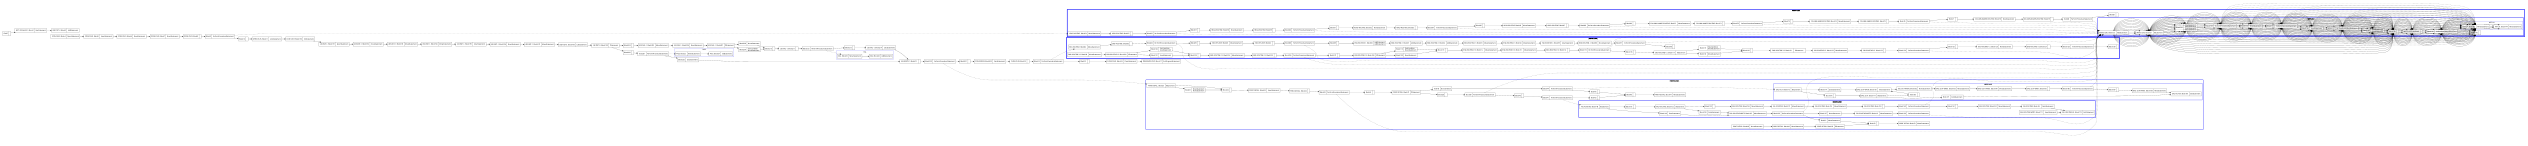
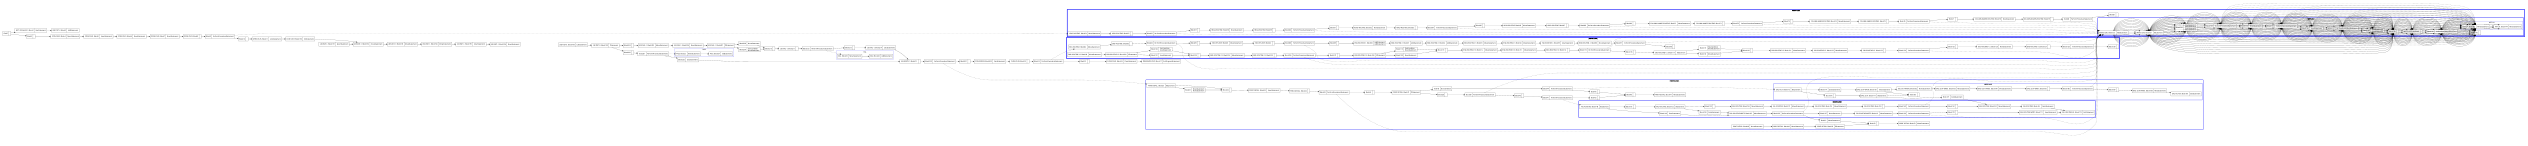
  digraph {
    compound=true
    fontname="Noto Sans"
    rankdir=LR
    node [fontname="Noto Sans" shape=record]
    edge [arrowtail=empty fontname="Noto Sans"]
    n1 [label="{WRT-LN. Block143|WriteStatement\l}"]
    n2 [label="{WRT-LN. Block144|MoveStatement\l}"]
    n3 [label="{WRITE-LINE. Block130|AddStatement\l}"]
    n4 [label="{WRITE-LINE. Block131|IfStatement\l}"]
    n5 [label="{Block132|MoveStatement\lMoveStatement\lWriteStatement\lMoveStatement\l}"]
    n6 [label="{Block139|}"]
    n7 [label="{Block133|PerformProcedureStatement\l}"]
    n8 [label="{Block134|MoveStatement\l}"]
    n9 [label="{Block135|PerformProcedureStatement\l}"]
    n10 [label="{Block136|MoveStatement\l}"]
    n11 [label="{Block137|PerformProcedureStatement\l}"]
    n12 [label="{Block138|MoveStatement\lMoveStatement\l}"]
    n13 [label="{WRITE-LINE. Block140|}"]
    n14 [label="{Block141|PerformProcedureStatement\l}"]
    n15 [label="{Block142|}"]
    n16 [label="{HEAD-ROUTINE. Block54|MoveStatement\l}"]
    n17 [label="{HEAD-ROUTINE. Block55|}"]
    n18 [label="{Block56|PerformProcedureStatement\l}"]
    n19 [label="{Block57|}"]
    n20 [label="{HEAD-ROUTINE. Block58|MoveStatement\l}"]
    n21 [label="{HEAD-ROUTINE. Block59|}"]
    n22 [label="{Block60|PerformProcedureStatement\l}"]
    n23 [label="{Block61|}"]
    n24 [label="{HEAD-ROUTINE. Block62|MoveStatement\l}"]
    n25 [label="{HEAD-ROUTINE. Block63|}"]
    n26 [label="{Block64|PerformProcedureStatement\l}"]
    n27 [label="{Block65|}"]
    n28 [label="{HEAD-ROUTINE. Block66|MoveStatement\l}"]
    n29 [label="{HEAD-ROUTINE. Block67|}"]
    n30 [label="{Block68|PerformProcedureStatement\l}"]
    n31 [label="{Block69|}"]
    n32 [label="{COLUMN-NAMES-ROUTINE. Block70|MoveStatement\l}"]
    n33 [label="{COLUMN-NAMES-ROUTINE. Block71|}"]
    n34 [label="{Block72|PerformProcedureStatement\l}"]
    n35 [label="{Block73|}"]
    n36 [label="{COLUMN-NAMES-ROUTINE. Block74|MoveStatement\l}"]
    n37 [label="{COLUMN-NAMES-ROUTINE. Block75|}"]
    n38 [label="{Block76|PerformProcedureStatement\l}"]
    n39 [label="{Block77|}"]
    n40 [label="{COLUMN-NAMES-ROUTINE. Block78|MoveStatement\l}"]
    n41 [label="{COLUMN-NAMES-ROUTINE. Block79|}"]
    n42 [label="{Block80|PerformProcedureStatement\l}"]
    n43 [label="{Block81|}"]
    n44 [label="{PASS. Block23|MoveStatement\l}"]
    n45 [label="{PASS. Block24|AddStatement\l}"]
    n46 [label="{FAIL-ROUTINE. Block148|IfStatement\l}"]
    n47 [label="{Block149|GotoStatement\l}"]
    n48 [label="{Block151|}"]
    n49 [label="{FAIL-ROUTINE-WRITE. Block165|MoveStatement\l}"]
    n50 [label="{Block166|PerformProcedureStatement\l}"]
    n51 [label="{Block167|MoveStatement\l}"]
    n52 [label="{FAIL-ROUTINE-WRITE. Block168|MoveStatement\l}"]
    n53 [label="{Block169|PerformProcedureStatement\l}"]
+   n54 [label="{Block170|}"]
    n55 [label="{FAIL-ROUTINE-WRITE. Block171|MoveStatement\l}"]
    n56 [label="{FAIL-ROUTINE-EX. Block172|ExitStatement\l}"]
    n57 [label="{FAIL-ROUTINE. Block152|IfStatement\l}"]
    n58 [label="{Block153|GotoStatement\l}"]
    n59 [label="{Block155|}"]
    n60 [label="{FAIL-ROUTINE. Block156|MoveStatement\l}"]
    n61 [label="{FAIL-ROUTINE. Block157|MoveStatement\l}"]
    n62 [label="{FAIL-ROUTINE. Block158|MoveStatement\l}"]
    n63 [label="{FAIL-ROUTINE. Block159|}"]
    n64 [label="{Block160|PerformProcedureStatement\l}"]
    n65 [label="{Block161|}"]
    n66 [label="{FAIL-ROUTINE. Block162|MoveStatement\l}"]
    n67 [label="{FAIL-ROUTINE. Block163|GotoStatement\l}"]
    n68 [label="{BAIL-OUT. Block173|IfStatement\l}"]
    n69 [label="{Block174|GotoStatement\l}"]
    n70 [label="{Block176|}"]
    n71 [label="{BAIL-OUT-WRITE. Block181|MoveStatement\l}"]
    n72 [label="{BAIL-OUT-WRITE. Block182|MoveStatement\l}"]
    n73 [label="{BAIL-OUT-WRITE. Block183|MoveStatement\l}"]
    n74 [label="{BAIL-OUT-WRITE. Block184|MoveStatement\l}"]
    n75 [label="{BAIL-OUT-WRITE. Block185|}"]
    n76 [label="{Block186|PerformProcedureStatement\l}"]
    n77 [label="{Block187|}"]
    n78 [label="{BAIL-OUT-WRITE. Block188|MoveStatement\l}"]
    n79 [label="{BAIL-OUT-EX. Block189|ExitStatement\l}"]
    n80 [label="{BAIL-OUT. Block177|IfStatement\l}"]
    n81 [label="{Block178|GotoStatement\l}"]
    n82 [label="{Block180|}"]
    n83 [label="{PRINT-DETAIL. Block30|IfStatement\l}"]
    n84 [label="{Block31|MoveStatement\lMoveStatement\l}"]
    n85 [label="{Block32|}"]
    n86 [label="{PRINT-DETAIL. Block33|MoveStatement\l}"]
    n87 [label="{PRINT-DETAIL. Block34|}"]
    n88 [label="{Block35|PerformProcedureStatement\l}"]
    n89 [label="{Block36|}"]
    n90 [label="{PRINT-DETAIL. Block37|IfStatement\l}"]
    n91 [label="{Block38|}"]
    n92 [label="{Block43|ElseCondition\l}"]
    n93 [label="{Block39|PerformProcedureStatement\l}"]
    n94 [label="{Block40|}"]
    n95 [label="{Block41|PerformProcedureStatement\l}"]
    n96 [label="{Block42|}"]
    n97 [label="{Block46|}"]
    n98 [label="{PRINT-DETAIL. Block47|MoveStatement\l}"]
    n99 [label="{PRINT-DETAIL. Block48|MoveStatement\l}"]
    n100 [label="{PRINT-DETAIL. Block49|MoveStatement\l}"]
    n101 [label="{PRINT-DETAIL. Block50|IfStatement\l}"]
    n102 [label="{Block51|MoveStatement\l}"]
    n103 [label="{Block52|}"]
    n104 [label="{PRINT-DETAIL. Block53|MoveStatement\l}"]
    n105 [label="{Block44|PerformProcedureStatement\l}"]
    n106 [label="{Block45|}"]
    n107 [label="{END-ROUTINE. Block82|MoveStatement\l}"]
    n108 [label="{END-ROUTINE. Block83|}"]
    n109 [label="{Block84|PerformProcedureStatement\l}"]
    n110 [label="{Block85|}"]
    n111 [label="{END-RTN-EXIT. Block86|MoveStatement\l}"]
    n112 [label="{END-RTN-EXIT. Block87|}"]
    n113 [label="{Block88|PerformProcedureStatement\l}"]
    n114 [label="{Block89|}"]
    n115 [label="{END-ROUTINE-1. Block90|AddStatement\lAddStatement\l}"]
    n116 [label="{END-ROUTINE-1. Block91|AddStatement\l}"]
    n117 [label="{END-ROUTINE-1. Block92|AddStatement\l}"]
    n118 [label="{END-ROUTINE-1. Block93|MoveStatement\l}"]
    n119 [label="{END-ROUTINE-1. Block94|MoveStatement\l}"]
    n120 [label="{END-ROUTINE-1. Block95|MoveStatement\l}"]
    n121 [label="{END-ROUTINE-1. Block96|MoveStatement\l}"]
    n122 [label="{Block97|PerformProcedureStatement\l}"]
    n123 [label="{Block98|}"]
    n124 [label="{END-ROUTINE-12. Block99|MoveStatement\l}"]
    n125 [label="{END-ROUTINE-12. Block100|IfStatement\l}"]
    n126 [label="{Block101|MoveStatement\l}"]
    n127 [label="{Block102|ElseCondition\lMoveStatement\l}"]
    n128 [label="{Block103|}"]
    n129 [label="{END-ROUTINE-12. Block104|MoveStatement\l}"]
    n130 [label="{END-ROUTINE-12. Block105|}"]
    n131 [label="{Block106|PerformProcedureStatement\l}"]
    n132 [label="{Block107|}"]
    n133 [label="{END-ROUTINE-13. Block108|IfStatement\l}"]
    n134 [label="{Block109|MoveStatement\l}"]
    n135 [label="{Block110|ElseCondition\lMoveStatement\l}"]
    n136 [label="{Block111|}"]
    n137 [label="{END-ROUTINE-13. Block112|MoveStatement\l}"]
    n138 [label="{END-ROUTINE-13. Block113|MoveStatement\l}"]
    n139 [label="{END-ROUTINE-13. Block114|}"]
    n140 [label="{Block115|PerformProcedureStatement\l}"]
    n141 [label="{Block116|}"]
    n142 [label="{END-ROUTINE-13. Block117|IfStatement\l}"]
    n143 [label="{Block118|MoveStatement\l}"]
    n144 [label="{Block119|ElseCondition\lMoveStatement\l}"]
    n145 [label="{Block120|}"]
-   n146 [label="{END-ROUTINE-13. Block121|IfStatement\l}"]
+   n146 [label="{END-ROUTINE-13. Block121|MoveStatement\l}"]
    n147 [label="{END-ROUTINE-13. Block122|MoveStatement\l}"]
    n148 [label="{END-ROUTINE-13. Block123|}"]
    n149 [label="{Block124|PerformProcedureStatement\l}"]
    n150 [label="{Block125|}"]
    n151 [label="{END-ROUTINE-13. Block126|MoveStatement\l}"]
    n152 [label="{END-ROUTINE-13. Block127|}"]
    n153 [label="{Block128|PerformProcedureStatement\l}"]
    n154 [label="{Block129|}"]
    n155 [label="{FAIL. Block25|MoveStatement\l}"]
    n156 [label="{FAIL. Block26|AddStatement\l}"]
    n157 [label="{START|}"]
    n158 [label="{SECT-IC234A-001. Block1|UseStatement\l}"]
+   n159 [label="{Block3|}"]
    n160 [label="{USE-TEST-2. Block2|AddStatement\l}"]
    n161 [label="{OPEN-FILES. Block4|OpenStatement\l}"]
    n162 [label="{OPEN-FILES. Block5|MoveStatement\l}"]
    n163 [label="{OPEN-FILES. Block6|MoveStatement\l}"]
    n164 [label="{OPEN-FILES. Block7|MoveStatement\l}"]
    n165 [label="{OPEN-FILES. Block8|}"]
    n166 [label="{Block9|PerformProcedureStatement\l}"]
    n167 [label="{Block10|}"]
    n168 [label="{OPEN-FILES. Block11|GotoStatement\l}"]
    n169 [label="{CCVS1-EXIT. Block190|ExitStatement\l}"]
    n170 [label="{USE-INIT-1. Block191|OpenStatement\l}"]
    n171 [label="{USE-INIT-1. Block192|CloseStatement\l}"]
    n172 [label="{USE-INIT-1. Block193|MoveStatement\l}"]
    n173 [label="{USE-INIT-1. Block194|MoveStatement\l}"]
    n174 [label="{USE-INIT-1. Block195|MoveStatement\l}"]
    n175 [label="{USE-INIT-1. Block196|MoveStatement\l}"]
-   n176 [label="{USE-INIT-1. Block197|MoveStatement\l}"]
    n177 [label="{USE-TEST-0. Block198|CallStatement\l}"]
    n178 [label="{USE-TEST-0. Block199|IfStatement\l}"]
    n179 [label="{Block200|}"]
    n180 [label="{Block204|}"]
    n181 [label="{Block201|PerformProcedureStatement\l}"]
    n182 [label="{USE-FAIL-1. Block205|MoveStatement\l}"]
    n183 [label="{Block202|GotoStatement\l}"]
    n184 [label="{USE-WRITE-1. Block219|}"]
    n185 [label="{Block220|PerformProcedureStatement\l}"]
    n186 [label="{Block221|}"]
    n187 [label="{CCVS-999999. Block222|GotoStatement\l}"]
    n188 [label="{CLOSE-FILES. Block13|}"]
    n189 [label="{Block14|PerformProcedureStatement\l}"]
    n190 [label="{Block15|}"]
    n191 [label="{CLOSE-FILES. Block16|CloseStatement\l}"]
    n192 [label="{TERMINATE-CCVS. Block17|ExitProgramStatement\l}"]
    n193 [label="{USE-FAIL-1. Block206|MoveStatement\l}"]
    n194 [label="{USE-FAIL-1. Block207|IfStatement\l}"]
    n195 [label="{Block208|MoveStatement\l}"]
    n196 [label="{Block209|ElseCondition\lMoveStatement\l}"]
    n197 [label="{Block210|}"]
    n198 [label="{USE-FAIL-1. Block211|}"]
    n199 [label="{Block212|PerformProcedureStatement\l}"]
    n200 [label="{Block213|}"]
    n201 [label="{USE-FAIL-1. Block214|GotoStatement\l}"]
    subgraph cluster_1 {
      color=blue
      label="HEAD-FILES"
      n16
      n17
      n18
      n19
      n20
      n21
      n22
      n23
      n24
      n25
      n26
      n27
      n28
      n29
      n30
      n31
      n32
      n33
      n34
      n35
      n36
      n37
      n38
      n39
      n40
      n41
      n42
      n43
      subgraph cluster_2 {
        color=blue
        label="WRITE-LINE"
        n3
        n4
        n5
        n6
        n7
        n8
        n9
        n10
        n11
        n12
        n13
        n14
        n15
        subgraph cluster_3 {
          color=blue
          label="WRT-LN"
          n1
          n2
        }
        subgraph cluster_4 {
          color=blue
          label="WRT-LN"
        }
        subgraph cluster_5 {
          color=blue
          label="WRT-LN"
        }
        subgraph cluster_6 {
          color=blue
          label="WRT-LN"
        }
      }
      subgraph cluster_7 {
        color=blue
        label="WRITE-LINE"
      }
      subgraph cluster_8 {
        color=blue
        label="WRITE-LINE"
      }
      subgraph cluster_9 {
        color=blue
        label="WRITE-LINE"
      }
      subgraph cluster_10 {
        color=blue
        label="WRITE-LINE"
      }
      subgraph cluster_11 {
        color=blue
        label="WRITE-LINE"
      }
      subgraph cluster_12 {
        color=blue
        label="WRITE-LINE"
      }
    }
    subgraph cluster_13 {
      color=blue
      label=PASS
      n44
      n45
    }
    subgraph cluster_14 {
      color=blue
      label="PRINT-DETAIL"
      n83
      n84
      n85
      n86
      n87
      n88
      n89
      n90
      n91
      n92
      n93
      n94
      n95
      n96
      n97
      n98
      n99
      n100
      n101
      n102
      n103
      n104
      n105
      n106
      subgraph cluster_15 {
        color=blue
        label="WRITE-LINE"
      }
      subgraph cluster_16 {
        color=blue
        label="WRITE-LINE"
      }
      subgraph cluster_17 {
        color=blue
        label="FAIL-ROUTINE"
        n46
        n47
        n48
        n49
        n50
        n51
        n52
        n53
+       n54
        n55
        n56
        n57
        n58
        n59
        n60
        n61
        n62
        n63
        n64
        n65
        n66
        n67
        subgraph cluster_18 {
          color=blue
          label="WRITE-LINE"
        }
        subgraph cluster_19 {
          color=blue
          label="WRITE-LINE"
        }
        subgraph cluster_20 {
          color=blue
          label="WRITE-LINE"
        }
      }
      subgraph cluster_21 {
        color=blue
        label="BAIL-OUT"
        n68
        n69
        n70
        n71
        n72
        n73
        n74
        n75
        n76
        n77
        n78
        n79
        n80
        n81
        n82
        subgraph cluster_22 {
          color=blue
          label="WRITE-LINE"
        }
      }
    }
    subgraph cluster_23 {
      color=blue
      label="END-ROUTINE"
      n107
      n108
      n109
      n110
      n111
      n112
      n113
      n114
      n115
      n116
      n117
      n118
      n119
      n120
      n121
      n122
      n123
      n124
      n125
      n126
      n127
      n128
      n129
      n130
      n131
      n132
      n133
      n134
      n135
      n136
      n137
      n138
      n139
      n140
      n141
      n142
      n143
      n144
      n145
      n146
      n147
      n148
      n149
      n150
      n151
      n152
      n153
      n154
      subgraph cluster_24 {
        color=blue
        label="WRITE-LINE"
      }
      subgraph cluster_25 {
        color=blue
        label="WRITE-LINE"
      }
      subgraph cluster_26 {
        color=blue
        label="WRITE-LINE"
      }
      subgraph cluster_27 {
        color=blue
        label="WRITE-LINE"
      }
      subgraph cluster_28 {
        color=blue
        label="WRITE-LINE"
      }
      subgraph cluster_29 {
        color=blue
        label="WRITE-LINE"
      }
      subgraph cluster_30 {
        color=blue
        label="WRITE-LINE"
      }
    }
    subgraph cluster_31 {
      color=blue
      label=FAIL
      n155
      n156
    }
    n1 -> n2
    n1 -> n2
    n1 -> n2
    n1 -> n2
    n3 -> n4
    n3 -> n4
    n3 -> n4
    n3 -> n4
    n3 -> n4
    n3 -> n4
    n3 -> n4
    n3 -> n4
    n3 -> n4
    n3 -> n4
    n3 -> n4
    n3 -> n4
    n3 -> n4
    n3 -> n4
    n3 -> n4
    n3 -> n4
    n3 -> n4
    n3 -> n4
    n3 -> n4
    n3 -> n4
    n4 -> n5
    n4 -> n5
    n4 -> n5
    n4 -> n5
    n4 -> n5
    n4 -> n5
    n4 -> n5
    n4 -> n5
    n4 -> n5
    n4 -> n5
    n4 -> n5
    n4 -> n5
    n4 -> n5
    n4 -> n5
    n4 -> n5
    n4 -> n5
    n4 -> n5
    n4 -> n5
    n4 -> n5
    n4 -> n5
    n4 -> n6
    n4 -> n6
    n4 -> n6
    n4 -> n6
    n4 -> n6
    n4 -> n6
    n4 -> n6
    n4 -> n6
    n4 -> n6
    n4 -> n6
    n4 -> n6
    n4 -> n6
    n4 -> n6
    n4 -> n6
    n4 -> n6
    n4 -> n6
    n4 -> n6
    n4 -> n6
    n4 -> n6
    n4 -> n6
    n5 -> n7
    n5 -> n7
    n5 -> n7
    n5 -> n7
    n5 -> n7
    n5 -> n7
    n5 -> n7
    n5 -> n7
    n5 -> n7
    n5 -> n7
    n5 -> n7
    n5 -> n7
    n5 -> n7
    n5 -> n7
    n5 -> n7
    n5 -> n7
    n5 -> n7
    n5 -> n7
    n5 -> n7
    n5 -> n7
    n6 -> n13
    n6 -> n13
    n6 -> n13
    n6 -> n13
    n6 -> n13
    n6 -> n13
    n6 -> n13
    n6 -> n13
    n6 -> n13
    n6 -> n13
    n6 -> n13
    n6 -> n13
    n6 -> n13
    n6 -> n13
    n6 -> n13
    n6 -> n13
    n6 -> n13
    n6 -> n13
    n6 -> n13
    n6 -> n13
    n7 -> n1 [style=dashed]
    n7 -> n1 [style=dashed]
    n7 -> n1 [style=dashed]
    n7 -> n1 [style=dashed]
    n7 -> n1 [style=dashed]
    n7 -> n1 [style=dashed]
    n7 -> n1 [style=dashed]
    n7 -> n1 [style=dashed]
    n7 -> n1 [style=dashed]
    n7 -> n1 [style=dashed]
    n7 -> n1 [style=dashed]
    n7 -> n1 [style=dashed]
    n7 -> n1 [style=dashed]
    n7 -> n1 [style=dashed]
    n7 -> n1 [style=dashed]
    n7 -> n1 [style=dashed]
    n7 -> n1 [style=dashed]
    n7 -> n1 [style=dashed]
    n7 -> n1 [style=dashed]
    n7 -> n1 [style=dashed]
    n7 -> n8
    n7 -> n8
    n7 -> n8
    n7 -> n8
    n7 -> n8
    n7 -> n8
    n7 -> n8
    n7 -> n8
    n7 -> n8
    n7 -> n8
    n7 -> n8
    n7 -> n8
    n7 -> n8
    n7 -> n8
    n7 -> n8
    n7 -> n8
    n7 -> n8
    n7 -> n8
    n7 -> n8
    n7 -> n8
    n8 -> n9
    n8 -> n9
    n8 -> n9
    n8 -> n9
    n8 -> n9
    n8 -> n9
    n8 -> n9
    n8 -> n9
    n8 -> n9
    n8 -> n9
    n8 -> n9
    n8 -> n9
    n8 -> n9
    n8 -> n9
    n8 -> n9
    n8 -> n9
    n8 -> n9
    n8 -> n9
    n8 -> n9
    n8 -> n9
    n9 -> n1 [style=dashed]
    n9 -> n1 [style=dashed]
    n9 -> n1 [style=dashed]
    n9 -> n1 [style=dashed]
    n9 -> n1 [style=dashed]
    n9 -> n1 [style=dashed]
    n9 -> n1 [style=dashed]
    n9 -> n1 [style=dashed]
    n9 -> n1 [style=dashed]
    n9 -> n1 [style=dashed]
    n9 -> n1 [style=dashed]
    n9 -> n1 [style=dashed]
    n9 -> n1 [style=dashed]
    n9 -> n1 [style=dashed]
    n9 -> n1 [style=dashed]
    n9 -> n1 [style=dashed]
    n9 -> n1 [style=dashed]
    n9 -> n1 [style=dashed]
    n9 -> n1 [style=dashed]
    n9 -> n1 [style=dashed]
    n9 -> n10
    n9 -> n10
    n9 -> n10
    n9 -> n10
    n9 -> n10
    n9 -> n10
    n9 -> n10
    n9 -> n10
    n9 -> n10
    n9 -> n10
    n9 -> n10
    n9 -> n10
    n9 -> n10
    n9 -> n10
    n9 -> n10
    n9 -> n10
    n9 -> n10
    n9 -> n10
    n9 -> n10
    n9 -> n10
    n10 -> n11
    n10 -> n11
    n10 -> n11
    n10 -> n11
    n10 -> n11
    n10 -> n11
    n10 -> n11
    n10 -> n11
    n10 -> n11
    n10 -> n11
    n10 -> n11
    n10 -> n11
    n10 -> n11
    n10 -> n11
    n10 -> n11
    n10 -> n11
    n10 -> n11
    n10 -> n11
    n10 -> n11
    n10 -> n11
    n11 -> n1 [style=dashed]
    n11 -> n1 [style=dashed]
    n11 -> n1 [style=dashed]
    n11 -> n1 [style=dashed]
    n11 -> n1 [style=dashed]
    n11 -> n1 [style=dashed]
    n11 -> n1 [style=dashed]
    n11 -> n1 [style=dashed]
    n11 -> n1 [style=dashed]
    n11 -> n1 [style=dashed]
    n11 -> n1 [style=dashed]
    n11 -> n1 [style=dashed]
    n11 -> n1 [style=dashed]
    n11 -> n1 [style=dashed]
    n11 -> n1 [style=dashed]
    n11 -> n1 [style=dashed]
    n11 -> n1 [style=dashed]
    n11 -> n1 [style=dashed]
    n11 -> n1 [style=dashed]
    n11 -> n1 [style=dashed]
    n11 -> n12
    n11 -> n12
    n11 -> n12
    n11 -> n12
    n11 -> n12
    n11 -> n12
    n11 -> n12
    n11 -> n12
    n11 -> n12
    n11 -> n12
    n11 -> n12
    n11 -> n12
    n11 -> n12
    n11 -> n12
    n11 -> n12
    n11 -> n12
    n11 -> n12
    n11 -> n12
    n11 -> n12
    n11 -> n12
    n12 -> n6
    n12 -> n6
    n12 -> n6
    n12 -> n6
    n12 -> n6
    n12 -> n6
    n12 -> n6
    n12 -> n6
    n12 -> n6
    n12 -> n6
    n12 -> n6
    n12 -> n6
    n12 -> n6
    n12 -> n6
    n12 -> n6
    n12 -> n6
    n12 -> n6
    n12 -> n6
    n12 -> n6
    n12 -> n6
    n13 -> n14
    n13 -> n14
    n13 -> n14
    n13 -> n14
    n13 -> n14
    n13 -> n14
    n13 -> n14
    n13 -> n14
    n13 -> n14
    n13 -> n14
    n13 -> n14
    n13 -> n14
    n13 -> n14
    n13 -> n14
    n13 -> n14
    n13 -> n14
    n13 -> n14
    n13 -> n14
    n13 -> n14
    n13 -> n14
    n14 -> n1 [style=dashed]
    n14 -> n1 [style=dashed]
    n14 -> n1 [style=dashed]
    n14 -> n1 [style=dashed]
    n14 -> n1 [style=dashed]
    n14 -> n1 [style=dashed]
    n14 -> n1 [style=dashed]
    n14 -> n1 [style=dashed]
    n14 -> n1 [style=dashed]
    n14 -> n1 [style=dashed]
    n14 -> n1 [style=dashed]
    n14 -> n1 [style=dashed]
    n14 -> n1 [style=dashed]
    n14 -> n1 [style=dashed]
    n14 -> n1 [style=dashed]
    n14 -> n1 [style=dashed]
    n14 -> n1 [style=dashed]
    n14 -> n1 [style=dashed]
    n14 -> n1 [style=dashed]
    n14 -> n1 [style=dashed]
    n14 -> n15
    n14 -> n15
    n14 -> n15
    n14 -> n15
    n14 -> n15
    n14 -> n15
    n14 -> n15
    n14 -> n15
    n14 -> n15
    n14 -> n15
    n14 -> n15
    n14 -> n15
    n14 -> n15
    n14 -> n15
    n14 -> n15
    n14 -> n15
    n14 -> n15
    n14 -> n15
    n14 -> n15
    n14 -> n15
    n16 -> n17
    n17 -> n18
    n18 -> n3 [style=dashed]
    n18 -> n19
    n19 -> n20
    n20 -> n21
    n21 -> n22
    n22 -> n3 [style=dashed]
    n22 -> n23
    n23 -> n24
    n24 -> n25
    n25 -> n26
    n26 -> n3 [style=dashed]
    n26 -> n27
    n27 -> n28
    n28 -> n29
    n29 -> n30
    n30 -> n3 [style=dashed]
    n30 -> n31
    n31 -> n32
    n32 -> n33
    n33 -> n34
    n34 -> n3 [style=dashed]
    n34 -> n35
    n35 -> n36
    n36 -> n37
    n37 -> n38
    n38 -> n3 [style=dashed]
    n38 -> n39
    n39 -> n40
    n40 -> n41
    n41 -> n42
    n42 -> n3 [style=dashed]
    n42 -> n43
    n44 -> n45
    n46 -> n47
    n46 -> n48
    n47 -> n49
    n48 -> n57
    n49 -> n50
    n50 -> n3 [style=dashed]
    n50 -> n51
    n50 -> n102
    n51 -> n52
    n52 -> n53
    n53 -> n3 [style=dashed]
+   n53 -> n54
+   n54 -> n55
    n55 -> n56
    n57 -> n58
    n57 -> n59
    n58 -> n49
    n59 -> n60
    n60 -> n61
    n61 -> n62
    n62 -> n63
    n63 -> n64
    n64 -> n3 [style=dashed]
    n64 -> n65
    n65 -> n66
    n66 -> n67
    n67 -> n56
    n68 -> n69
    n68 -> n70
    n69 -> n71
    n70 -> n80
    n71 -> n72
    n72 -> n73
    n73 -> n74
    n74 -> n75
    n75 -> n76
    n76 -> n3 [style=dashed]
    n76 -> n77
    n77 -> n78
    n78 -> n79
    n80 -> n81
    n80 -> n82
-   n81 -> n79
-   n82 -> n71
+   n81 -> n66
+   n71 -> n82
    n83 -> n84
    n83 -> n85
    n84 -> n85
    n85 -> n86
    n86 -> n87
    n87 -> n88
    n88 -> n3 [style=dashed]
    n88 -> n89
    n89 -> n90
    n90 -> n91
    n90 -> n92
    n91 -> n93
    n92 -> n105
    n93 -> n3 [style=dashed]
    n93 -> n94
    n94 -> n95
    n95 -> n46 [style=dashed]
    n95 -> n96
    n96 -> n97
    n97 -> n98
    n99 -> n100
    n100 -> n101
    n101 -> n103
    n102 -> n103
    n103 -> n104
    n105 -> n68 [style=dashed]
    n105 -> n106
    n106 -> n97
    n107 -> n108
    n108 -> n109
    n109 -> n3 [style=dashed]
    n109 -> n110
    n110 -> n111
    n111 -> n112
    n112 -> n113
    n113 -> n3 [style=dashed]
    n113 -> n114
    n114 -> n115
    n115 -> n116
    n116 -> n117
    n117 -> n118
    n118 -> n119
    n119 -> n120
    n120 -> n121
    n121 -> n122
    n122 -> n3 [style=dashed]
    n122 -> n123
    n124 -> n125
    n125 -> n126
    n125 -> n127
    n126 -> n128
    n127 -> n128
    n128 -> n129
    n129 -> n130
    n130 -> n131
    n131 -> n3 [style=dashed]
    n131 -> n132
    n132 -> n133
    n133 -> n134
    n133 -> n135
    n134 -> n136
    n135 -> n136
    n136 -> n137
    n137 -> n138
    n138 -> n139
    n139 -> n140
    n140 -> n3 [style=dashed]
    n140 -> n141
    n141 -> n142
    n142 -> n143
    n142 -> n144
    n143 -> n145
    n144 -> n145
    n145 -> n146
    n146 -> n147
    n147 -> n148
    n148 -> n149
    n149 -> n3 [style=dashed]
    n149 -> n150
    n150 -> n151
    n151 -> n152
    n152 -> n153
    n153 -> n3 [style=dashed]
    n153 -> n154
    n155 -> n156
    n157 -> n158
+   n157 -> n159
    n158 -> n160
+   n159 -> n161
    n161 -> n162
    n162 -> n163
    n163 -> n164
    n164 -> n165
    n165 -> n166
    n166 -> n16 [style=dashed]
    n166 -> n167
    n167 -> n168
    n168 -> n169
-   n169 -> n170
+   n169 -> n171
    n170 -> n171
    n171 -> n172
    n172 -> n173
    n173 -> n174
    n174 -> n175
-   n175 -> n176
-   n176 -> n177
    n177 -> n178
    n178 -> n179
    n178 -> n180
    n179 -> n181
    n180 -> n182
    n181 -> n44 [style=dashed]
    n181 -> n183
    n182 -> n193 [style=dashed]
    n183 -> n184
    n184 -> n185
    n185 -> n83 [style=dashed]
    n185 -> n186
    n186 -> n187
    n187 -> n188
    n188 -> n189
    n189 -> n107 [style=dashed]
    n189 -> n190
    n190 -> n191
    n191 -> n192
    n193 -> n194
    n194 -> n195
    n194 -> n196
    n195 -> n197
    n196 -> n197
    n197 -> n198
    n198 -> n199
    n199 -> n155 [style=dashed]
    n199 -> n200
    n200 -> n201
    n201 -> n184
  }
